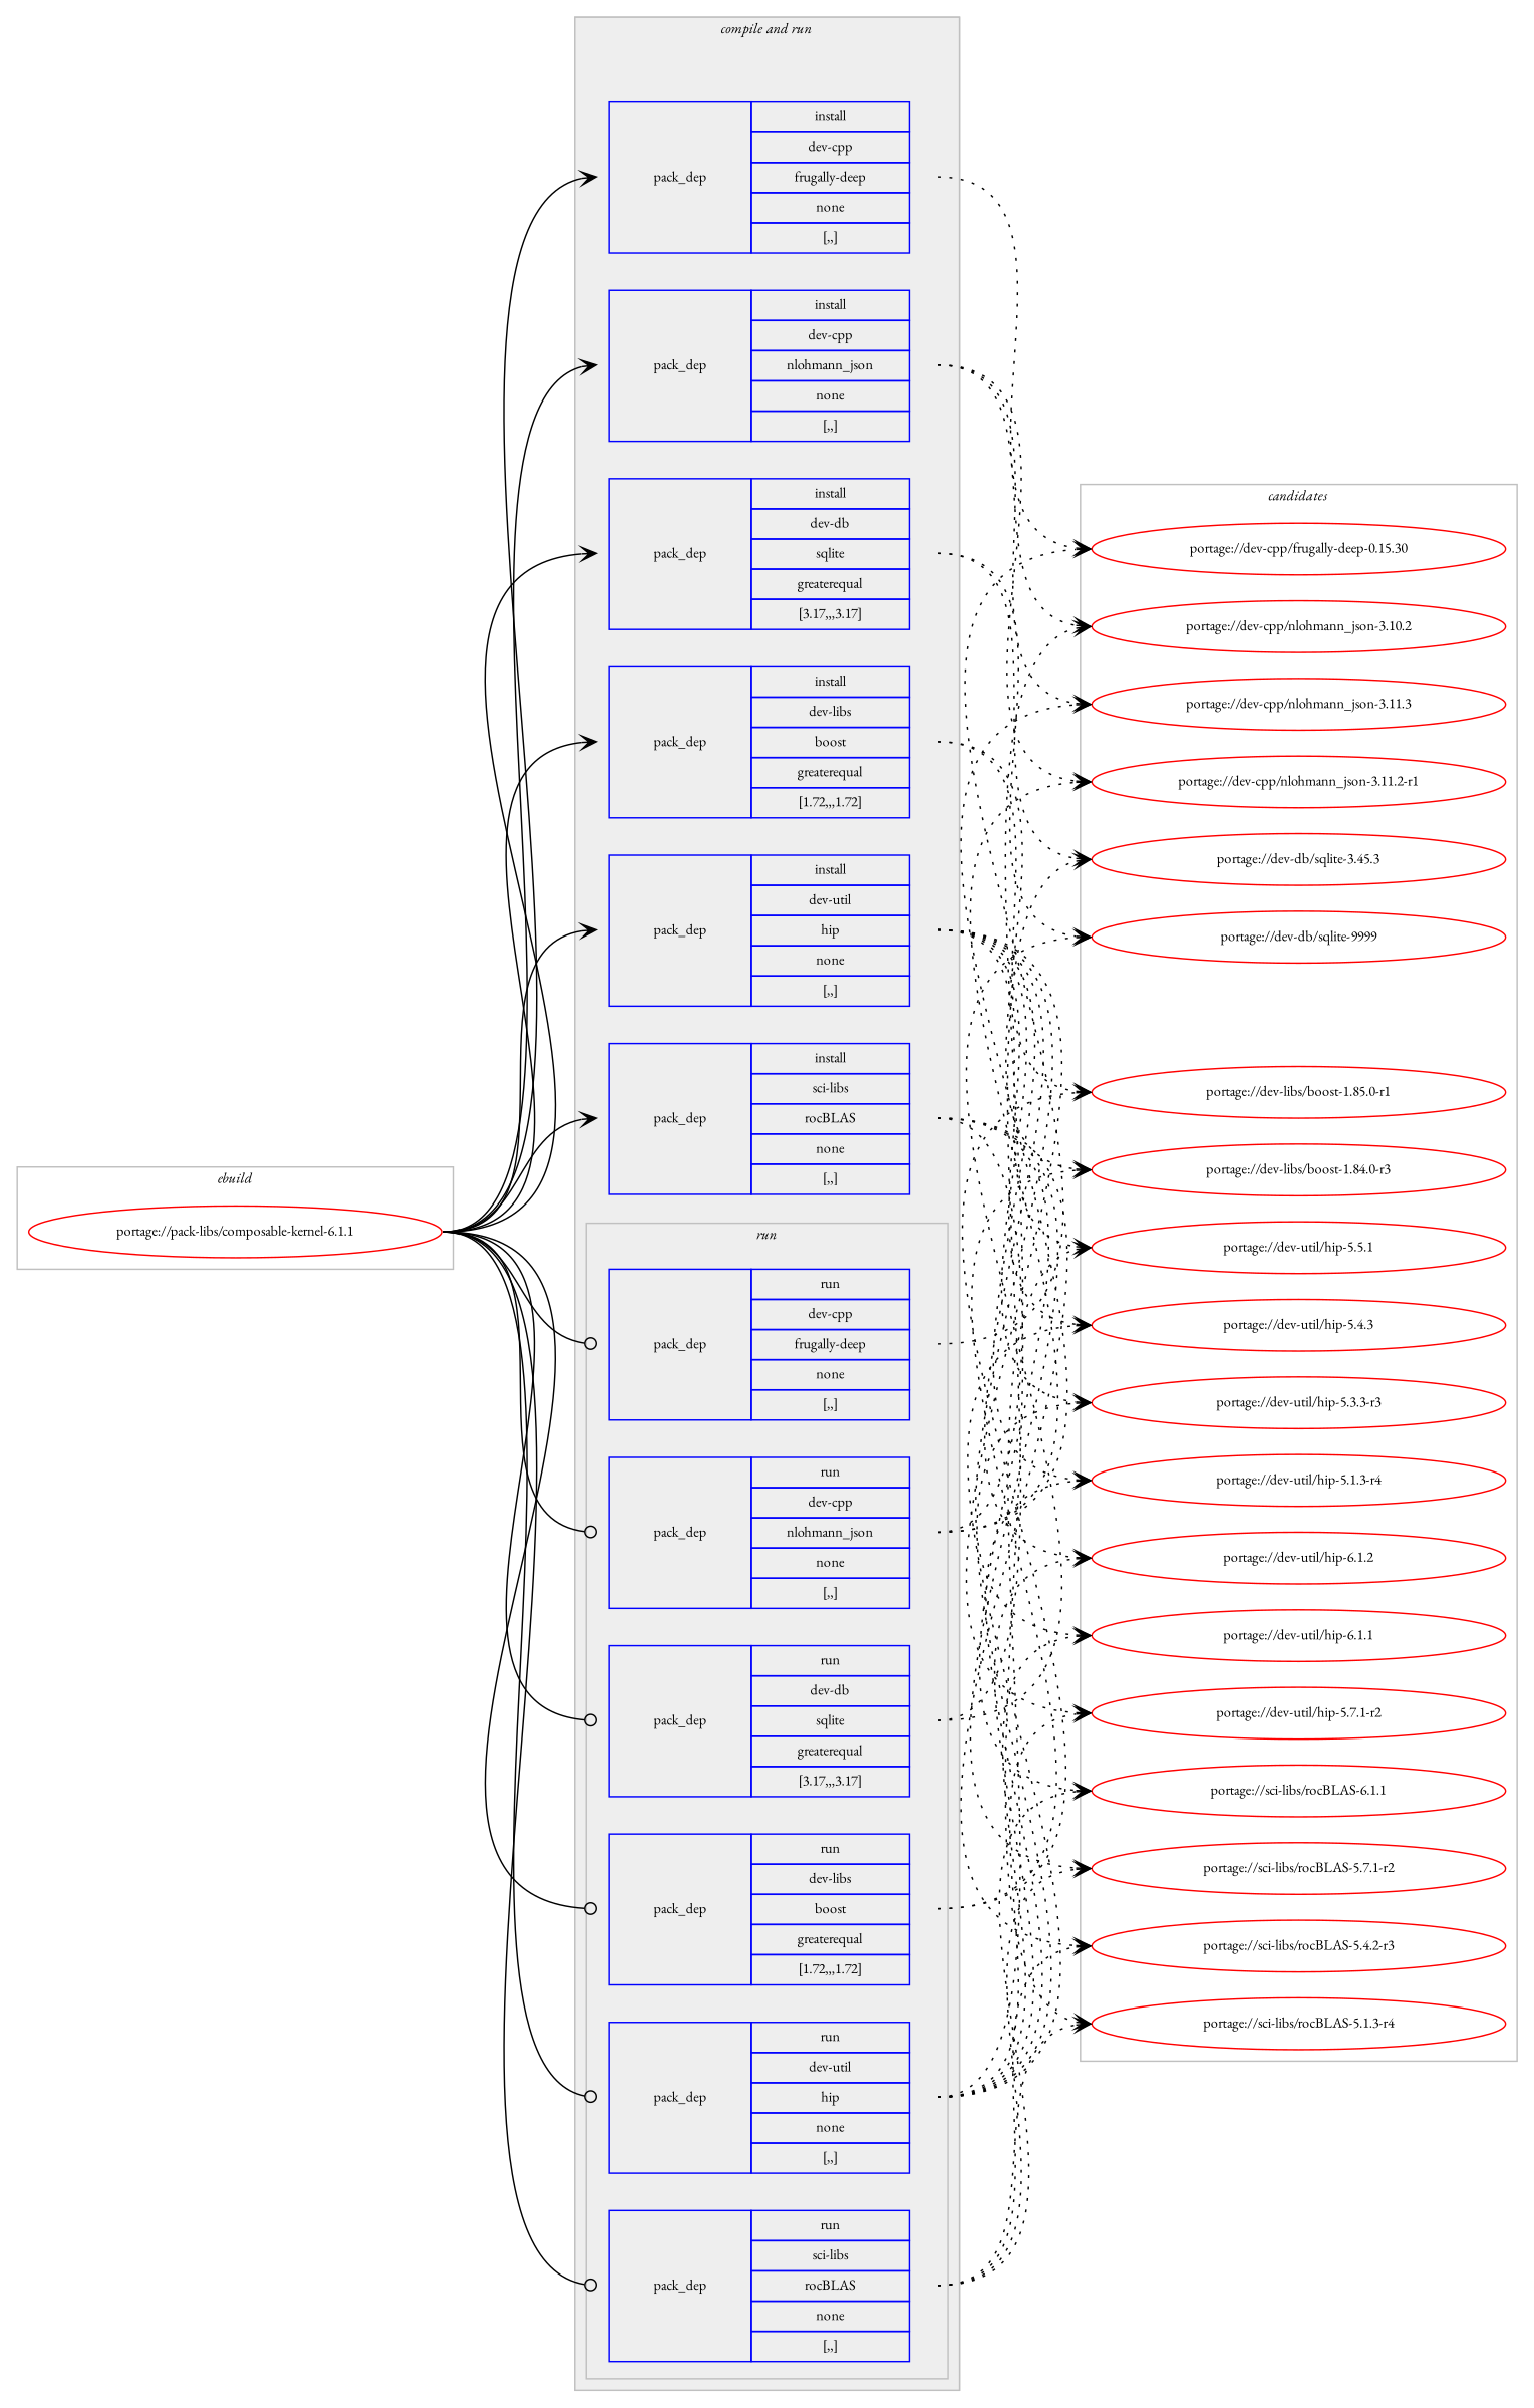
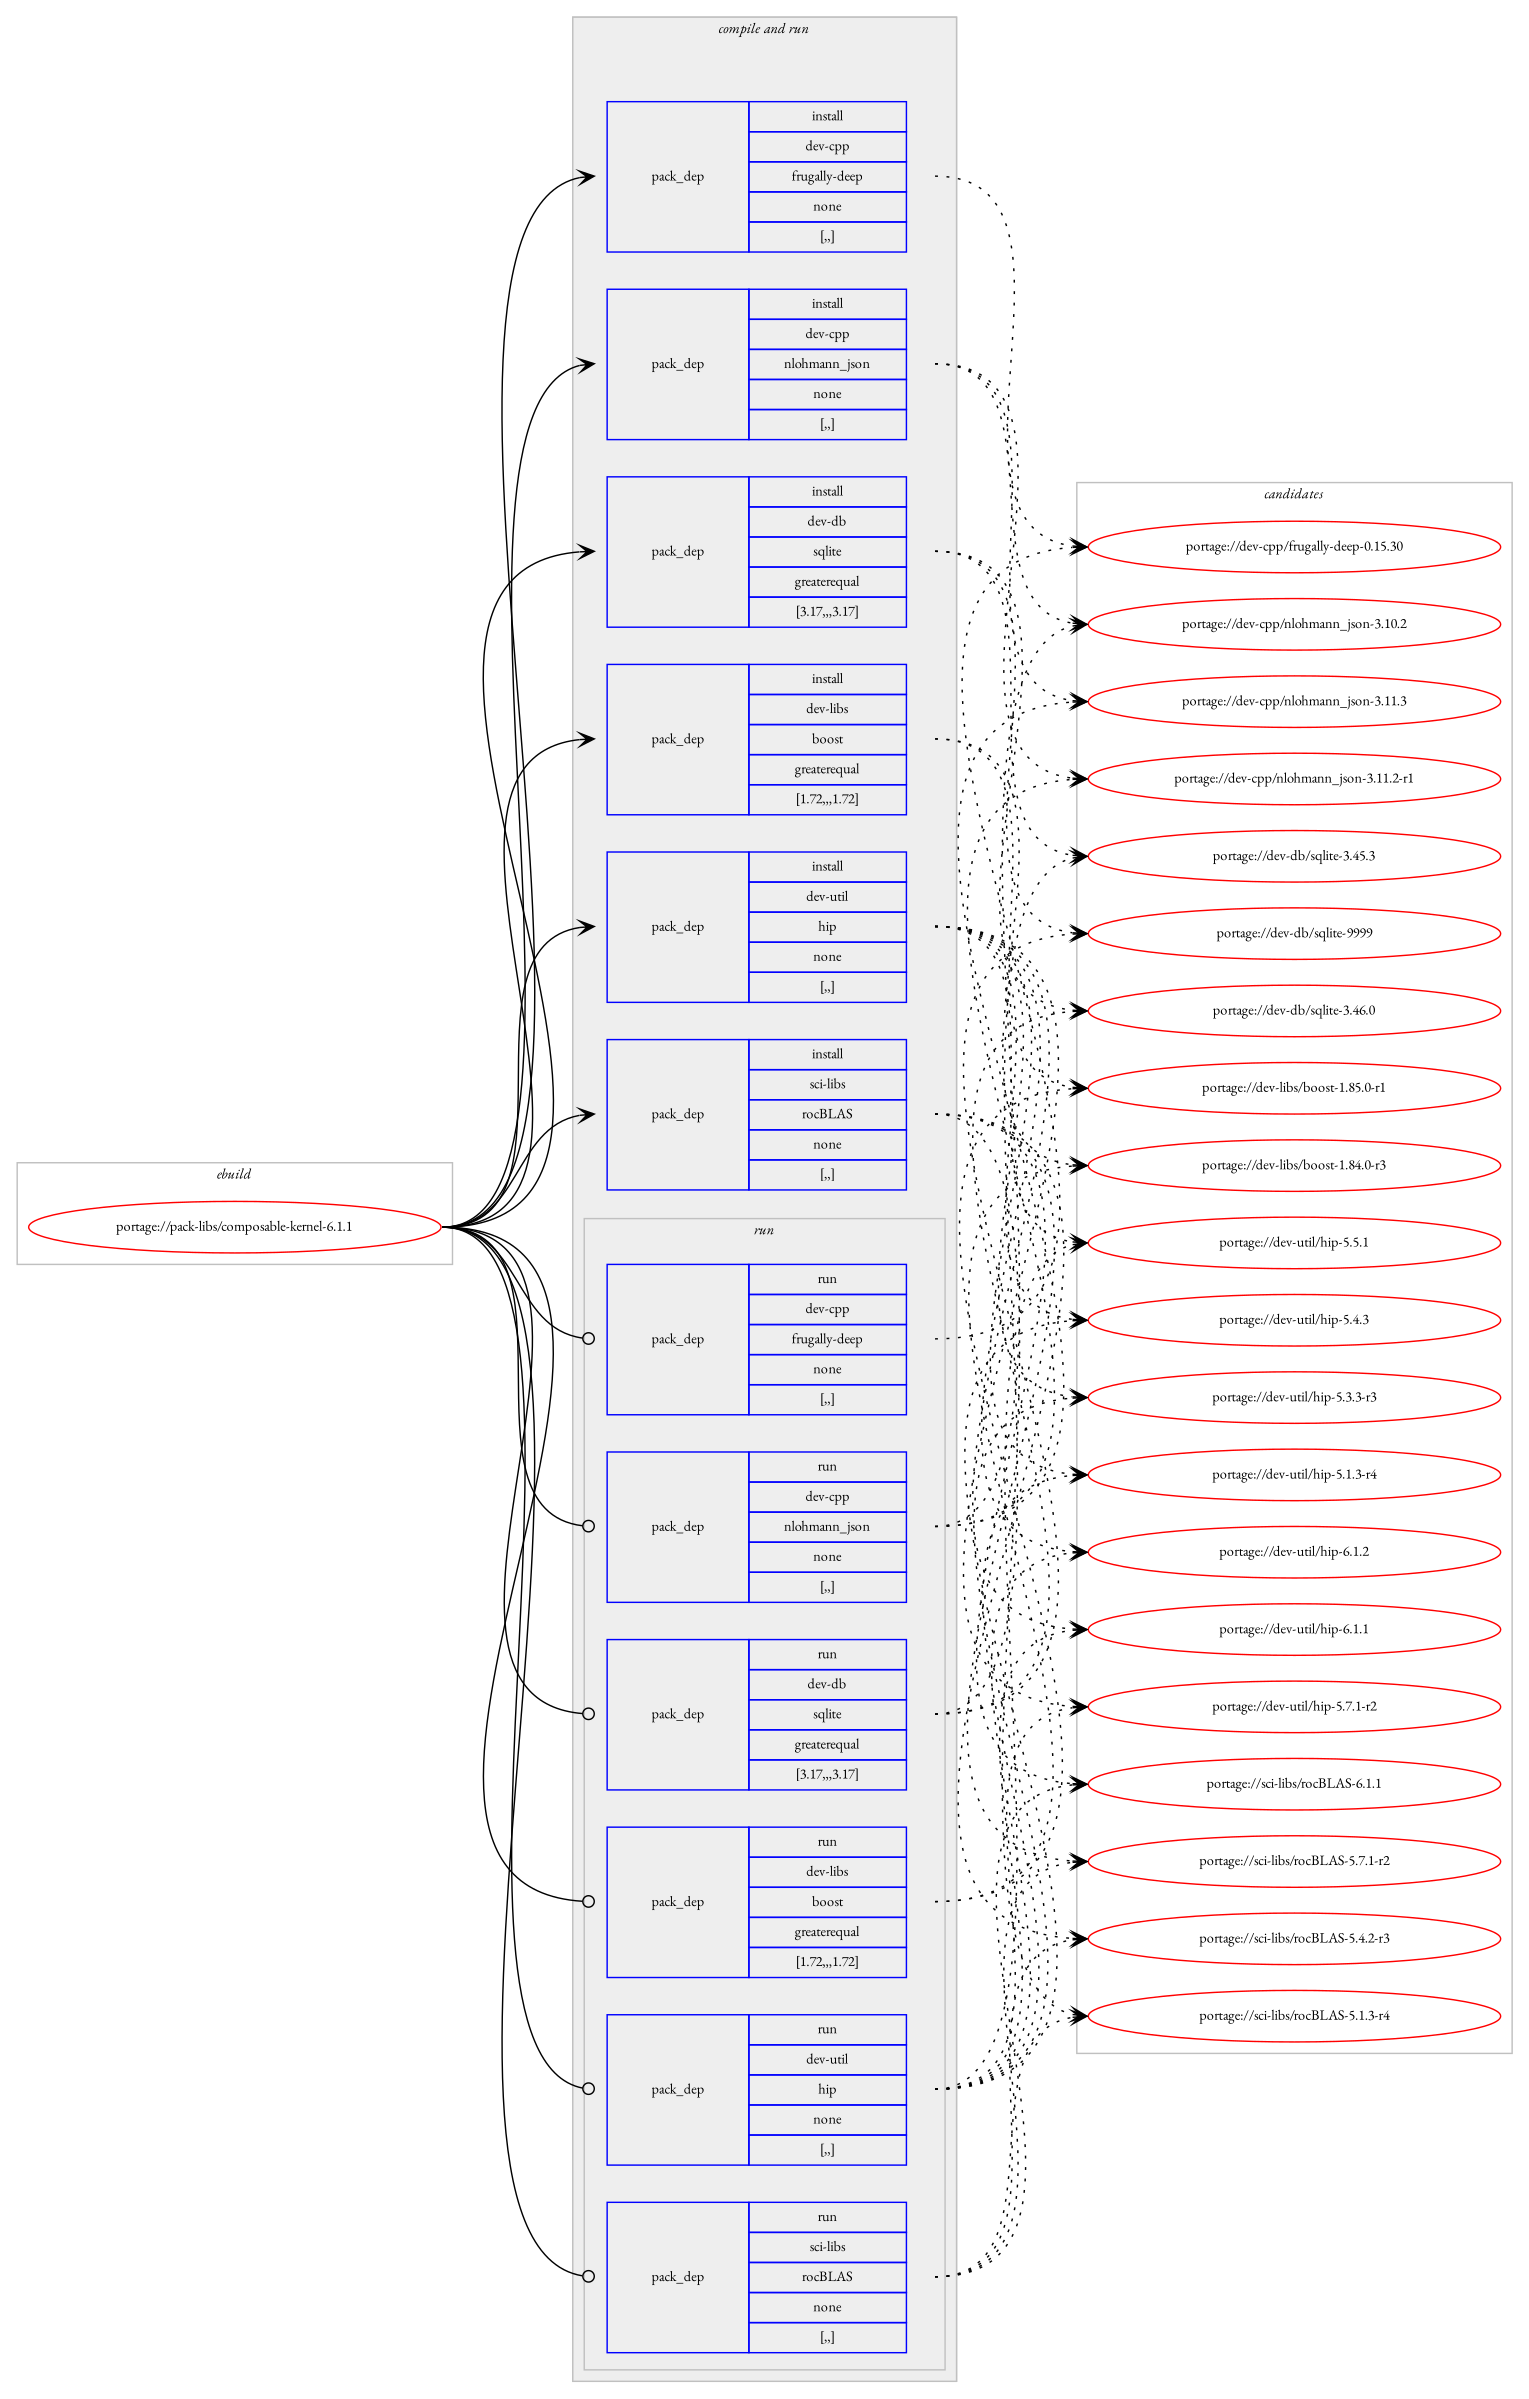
  digraph {
    compound=true
    concentrate=true
    fontname="EB Garamond"
    fontsize=10
    newrank=true
    rankdir=LR
    ranksep=1.5
    node [color=red fontname="EB Garamond" fontsize=10]
    edge [arrowhead=vee fontname="EB Garamond" headport=w style=dotted tailport=e weight=100]
    n1 [label="portage://pack-libs/composable-kernel-6.1.1" width=4]
    n2 [color=blue label=<<TABLE BORDER="0" CELLBORDER="1" CELLSPACING="0" CELLPADDING="4" WIDTH="220"><TR><TD ROWSPAN="6" CELLPADDING="30">pack_dep</TD></TR><TR><TD WIDTH="110">install</TD></TR><TR><TD>dev-cpp</TD></TR><TR><TD>frugally-deep</TD></TR><TR><TD>none</TD></TR><TR><TD>[,,]</TD></TR></TABLE>> shape=none]
    n3 [color=blue label=<<TABLE BORDER="0" CELLBORDER="1" CELLSPACING="0" CELLPADDING="4" WIDTH="220"><TR><TD ROWSPAN="6" CELLPADDING="30">pack_dep</TD></TR><TR><TD WIDTH="110">install</TD></TR><TR><TD>dev-cpp</TD></TR><TR><TD>nlohmann_json</TD></TR><TR><TD>none</TD></TR><TR><TD>[,,]</TD></TR></TABLE>> shape=none]
    n4 [color=blue label=<<TABLE BORDER="0" CELLBORDER="1" CELLSPACING="0" CELLPADDING="4" WIDTH="220"><TR><TD ROWSPAN="6" CELLPADDING="30">pack_dep</TD></TR><TR><TD WIDTH="110">install</TD></TR><TR><TD>dev-db</TD></TR><TR><TD>sqlite</TD></TR><TR><TD>greaterequal</TD></TR><TR><TD>[3.17,,,3.17]</TD></TR></TABLE>> shape=none]
    n5 [color=blue label=<<TABLE BORDER="0" CELLBORDER="1" CELLSPACING="0" CELLPADDING="4" WIDTH="220"><TR><TD ROWSPAN="6" CELLPADDING="30">pack_dep</TD></TR><TR><TD WIDTH="110">install</TD></TR><TR><TD>dev-libs</TD></TR><TR><TD>boost</TD></TR><TR><TD>greaterequal</TD></TR><TR><TD>[1.72,,,1.72]</TD></TR></TABLE>> shape=none]
    n6 [color=blue label=<<TABLE BORDER="0" CELLBORDER="1" CELLSPACING="0" CELLPADDING="4" WIDTH="220"><TR><TD ROWSPAN="6" CELLPADDING="30">pack_dep</TD></TR><TR><TD WIDTH="110">install</TD></TR><TR><TD>dev-util</TD></TR><TR><TD>hip</TD></TR><TR><TD>none</TD></TR><TR><TD>[,,]</TD></TR></TABLE>> shape=none]
    n7 [color=blue label=<<TABLE BORDER="0" CELLBORDER="1" CELLSPACING="0" CELLPADDING="4" WIDTH="220"><TR><TD ROWSPAN="6" CELLPADDING="30">pack_dep</TD></TR><TR><TD WIDTH="110">install</TD></TR><TR><TD>sci-libs</TD></TR><TR><TD>rocBLAS</TD></TR><TR><TD>none</TD></TR><TR><TD>[,,]</TD></TR></TABLE>> shape=none]
    n8 [color=blue label=<<TABLE BORDER="0" CELLBORDER="1" CELLSPACING="0" CELLPADDING="4" WIDTH="220"><TR><TD ROWSPAN="6" CELLPADDING="30">pack_dep</TD></TR><TR><TD WIDTH="110">run</TD></TR><TR><TD>dev-cpp</TD></TR><TR><TD>frugally-deep</TD></TR><TR><TD>none</TD></TR><TR><TD>[,,]</TD></TR></TABLE>> shape=none]
    n9 [color=blue label=<<TABLE BORDER="0" CELLBORDER="1" CELLSPACING="0" CELLPADDING="4" WIDTH="220"><TR><TD ROWSPAN="6" CELLPADDING="30">pack_dep</TD></TR><TR><TD WIDTH="110">run</TD></TR><TR><TD>dev-cpp</TD></TR><TR><TD>nlohmann_json</TD></TR><TR><TD>none</TD></TR><TR><TD>[,,]</TD></TR></TABLE>> shape=none]
    n10 [color=blue label=<<TABLE BORDER="0" CELLBORDER="1" CELLSPACING="0" CELLPADDING="4" WIDTH="220"><TR><TD ROWSPAN="6" CELLPADDING="30">pack_dep</TD></TR><TR><TD WIDTH="110">run</TD></TR><TR><TD>dev-db</TD></TR><TR><TD>sqlite</TD></TR><TR><TD>greaterequal</TD></TR><TR><TD>[3.17,,,3.17]</TD></TR></TABLE>> shape=none]
    n11 [color=blue label=<<TABLE BORDER="0" CELLBORDER="1" CELLSPACING="0" CELLPADDING="4" WIDTH="220"><TR><TD ROWSPAN="6" CELLPADDING="30">pack_dep</TD></TR><TR><TD WIDTH="110">run</TD></TR><TR><TD>dev-libs</TD></TR><TR><TD>boost</TD></TR><TR><TD>greaterequal</TD></TR><TR><TD>[1.72,,,1.72]</TD></TR></TABLE>> shape=none]
    n12 [color=blue label=<<TABLE BORDER="0" CELLBORDER="1" CELLSPACING="0" CELLPADDING="4" WIDTH="220"><TR><TD ROWSPAN="6" CELLPADDING="30">pack_dep</TD></TR><TR><TD WIDTH="110">run</TD></TR><TR><TD>dev-util</TD></TR><TR><TD>hip</TD></TR><TR><TD>none</TD></TR><TR><TD>[,,]</TD></TR></TABLE>> shape=none]
    n13 [color=blue label=<<TABLE BORDER="0" CELLBORDER="1" CELLSPACING="0" CELLPADDING="4" WIDTH="220"><TR><TD ROWSPAN="6" CELLPADDING="30">pack_dep</TD></TR><TR><TD WIDTH="110">run</TD></TR><TR><TD>sci-libs</TD></TR><TR><TD>rocBLAS</TD></TR><TR><TD>none</TD></TR><TR><TD>[,,]</TD></TR></TABLE>> shape=none]
    n14 [label="portage://dev-cpp/frugally-deep-0.15.30" width=4]
    n15 [label="portage://dev-cpp/nlohmann_json-3.11.3" width=4]
    n16 [label="portage://dev-cpp/nlohmann_json-3.11.2-r1" width=4]
    n17 [label="portage://dev-cpp/nlohmann_json-3.10.2" width=4]
    n18 [label="portage://dev-db/sqlite-9999" width=4]
+   n19 [label="portage://dev-db/sqlite-3.46.0" width=4]
    n20 [label="portage://dev-db/sqlite-3.45.3" width=4]
    n21 [label="portage://dev-libs/boost-1.85.0-r1" width=4]
    n22 [label="portage://dev-libs/boost-1.84.0-r3" width=4]
    n23 [label="portage://dev-util/hip-6.1.2" width=4]
    n24 [label="portage://dev-util/hip-6.1.1" width=4]
    n25 [label="portage://dev-util/hip-5.7.1-r2" width=4]
    n26 [label="portage://dev-util/hip-5.5.1" width=4]
    n27 [label="portage://dev-util/hip-5.4.3" width=4]
    n28 [label="portage://dev-util/hip-5.3.3-r3" width=4]
    n29 [label="portage://dev-util/hip-5.1.3-r4" width=4]
    n30 [label="portage://sci-libs/rocBLAS-6.1.1" width=4]
    n31 [label="portage://sci-libs/rocBLAS-5.7.1-r2" width=4]
    n32 [label="portage://sci-libs/rocBLAS-5.4.2-r3" width=4]
    n33 [label="portage://sci-libs/rocBLAS-5.1.3-r4" width=4]
    subgraph cluster_1 {
      color=gray
      label=<<i>ebuild</i>>
      n1
    }
    subgraph cluster_2 {
      color=gray
      label=<<i>dependencies</i>>
      subgraph cluster_3 {
        color=gray
        fillcolor="#eeeeee"
        label=<<i>compile</i>>
        style=filled
        subgraph sub_4 {
          color=gray
          fillcolor="#eeeeee"
          label=<<i>compile</i>>
          style=filled
          n2
        }
        subgraph sub_5 {
          color=gray
          fillcolor="#eeeeee"
          label=<<i>compile</i>>
          style=filled
          n3
        }
        subgraph sub_6 {
          color=gray
          fillcolor="#eeeeee"
          label=<<i>compile</i>>
          style=filled
          n4
        }
        subgraph sub_7 {
          color=gray
          fillcolor="#eeeeee"
          label=<<i>compile</i>>
          style=filled
          n5
        }
        subgraph sub_8 {
          color=gray
          fillcolor="#eeeeee"
          label=<<i>compile</i>>
          style=filled
          n6
        }
        subgraph sub_9 {
          color=gray
          fillcolor="#eeeeee"
          label=<<i>compile</i>>
          style=filled
          n7
        }
      }
      subgraph cluster_10 {
        color=gray
        fillcolor="#eeeeee"
        label=<<i>compile and run</i>>
        style=filled
      }
      subgraph cluster_11 {
        color=gray
        fillcolor="#eeeeee"
        label=<<i>run</i>>
        style=filled
        subgraph sub_12 {
          color=gray
          fillcolor="#eeeeee"
          label=<<i>run</i>>
          style=filled
          n8
        }
        subgraph sub_13 {
          color=gray
          fillcolor="#eeeeee"
          label=<<i>run</i>>
          style=filled
          n9
        }
        subgraph sub_14 {
          color=gray
          fillcolor="#eeeeee"
          label=<<i>run</i>>
          style=filled
          n10
        }
        subgraph sub_15 {
          color=gray
          fillcolor="#eeeeee"
          label=<<i>run</i>>
          style=filled
          n11
        }
        subgraph sub_16 {
          color=gray
          fillcolor="#eeeeee"
          label=<<i>run</i>>
          style=filled
          n12
        }
        subgraph sub_17 {
          color=gray
          fillcolor="#eeeeee"
          label=<<i>run</i>>
          style=filled
          n13
        }
      }
    }
    subgraph cluster_18 {
      color=gray
      label=<<i>candidates</i>>
      rank=same
      subgraph sub_19 {
        color=black
        label=<<i>candidates</i>>
        nodesep=1
        rank=same
        n14
      }
      subgraph sub_20 {
        color=black
        label=<<i>candidates</i>>
        nodesep=1
        rank=same
        n15
        n16
        n17
      }
      subgraph sub_21 {
        color=black
        label=<<i>candidates</i>>
        nodesep=1
        rank=same
        n18
+       n19
        n20
      }
      subgraph sub_22 {
        color=black
        label=<<i>candidates</i>>
        nodesep=1
        rank=same
        n21
        n22
      }
      subgraph sub_23 {
        color=black
        label=<<i>candidates</i>>
        nodesep=1
        rank=same
        n23
        n24
        n25
        n26
        n27
        n28
        n29
      }
      subgraph sub_24 {
        color=black
        label=<<i>candidates</i>>
        nodesep=1
        rank=same
        n30
        n31
        n32
        n33
      }
      subgraph sub_25 {
        color=black
        label=<<i>candidates</i>>
        nodesep=1
        rank=same
        n14
      }
      subgraph sub_26 {
        color=black
        label=<<i>candidates</i>>
        nodesep=1
        rank=same
        n15
        n16
        n17
      }
      subgraph sub_27 {
        color=black
        label=<<i>candidates</i>>
        nodesep=1
        rank=same
        n18
+       n19
        n20
      }
      subgraph sub_28 {
        color=black
        label=<<i>candidates</i>>
        nodesep=1
        rank=same
        n21
        n22
      }
      subgraph sub_29 {
        color=black
        label=<<i>candidates</i>>
        nodesep=1
        rank=same
        n23
        n24
        n25
        n26
        n27
        n28
        n29
      }
      subgraph sub_30 {
        color=black
        label=<<i>candidates</i>>
        nodesep=1
        rank=same
        n30
        n31
        n32
        n33
      }
    }
    n1 -> n2 [style=solid weight=20]
    n1 -> n3 [style=solid weight=20]
    n1 -> n4 [style=solid weight=20]
    n1 -> n5 [style=solid weight=20]
    n1 -> n6 [style=solid weight=20]
    n1 -> n7 [style=solid weight=20]
    n1 -> n8 [arrowhead=odot style=solid weight=20]
    n1 -> n9 [arrowhead=odot style=solid weight=20]
    n1 -> n10 [arrowhead=odot style=solid weight=20]
    n1 -> n11 [arrowhead=odot style=solid weight=20]
    n1 -> n12 [arrowhead=odot style=solid weight=20]
    n1 -> n13 [arrowhead=odot style=solid weight=20]
    n2 -> n14
    n3 -> n15
    n3 -> n16
    n3 -> n17
    n4 -> n18
+   n4 -> n19
    n4 -> n20
    n5 -> n21
    n5 -> n22
    n6 -> n23
    n6 -> n24
    n6 -> n25
    n6 -> n26
    n6 -> n27
    n6 -> n28
    n6 -> n29
    n7 -> n30
    n7 -> n31
    n7 -> n32
    n7 -> n33
    n8 -> n14
    n9 -> n15
    n9 -> n16
    n9 -> n17
    n10 -> n18
+   n10 -> n19
    n10 -> n20
    n11 -> n21
    n11 -> n22
    n12 -> n23
    n12 -> n24
    n12 -> n25
    n12 -> n26
    n12 -> n27
    n12 -> n28
    n12 -> n29
    n13 -> n30
    n13 -> n31
    n13 -> n32
    n13 -> n33
  }
